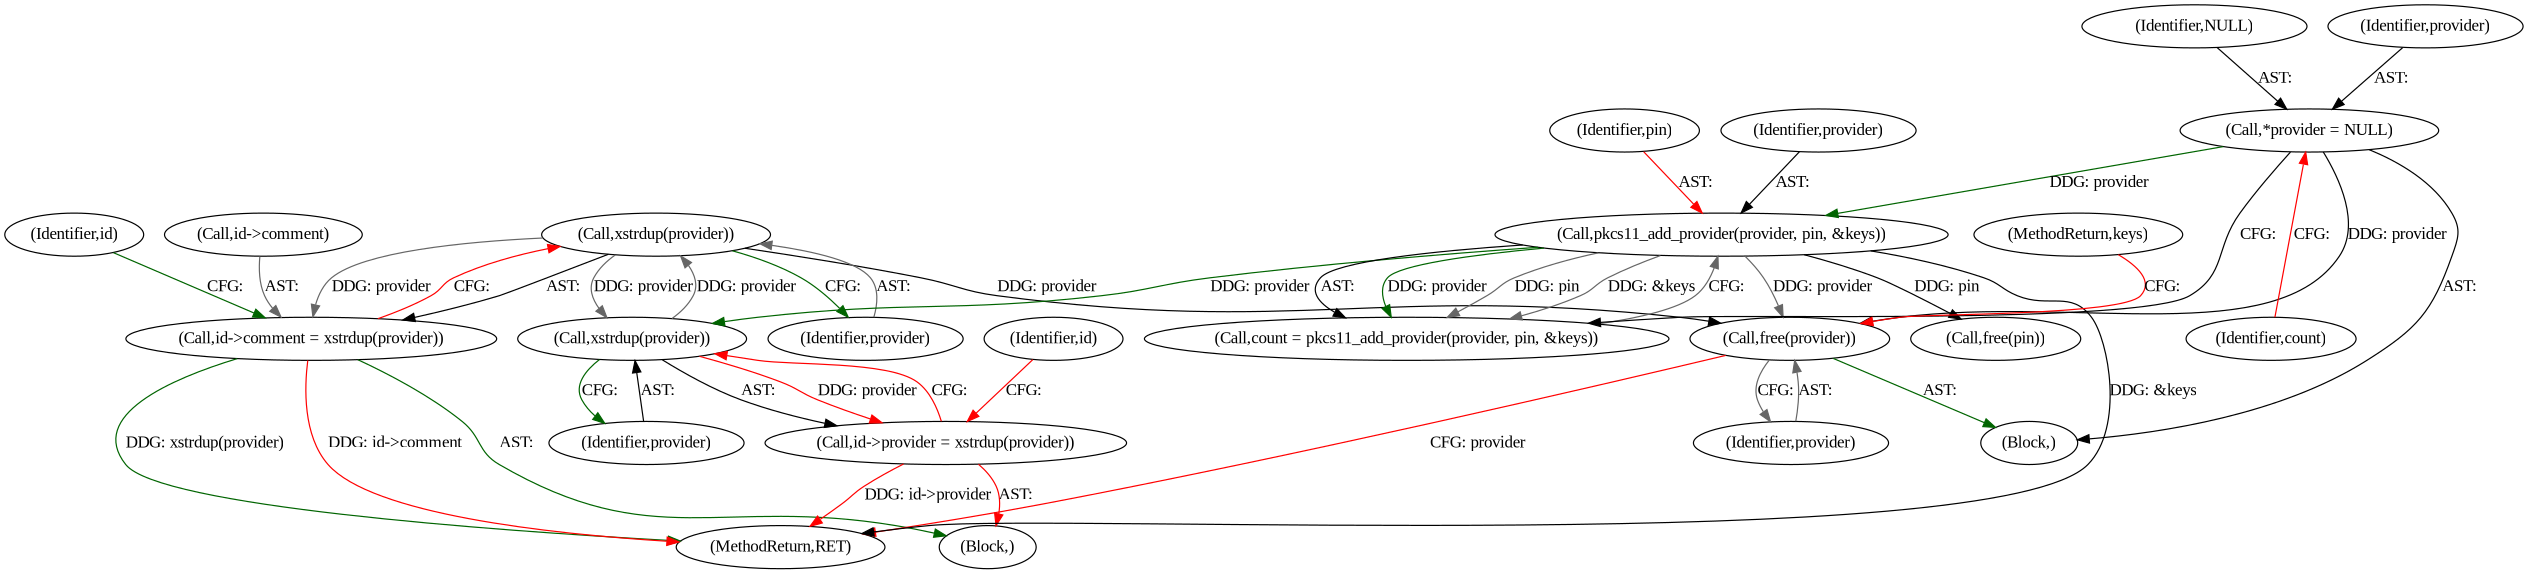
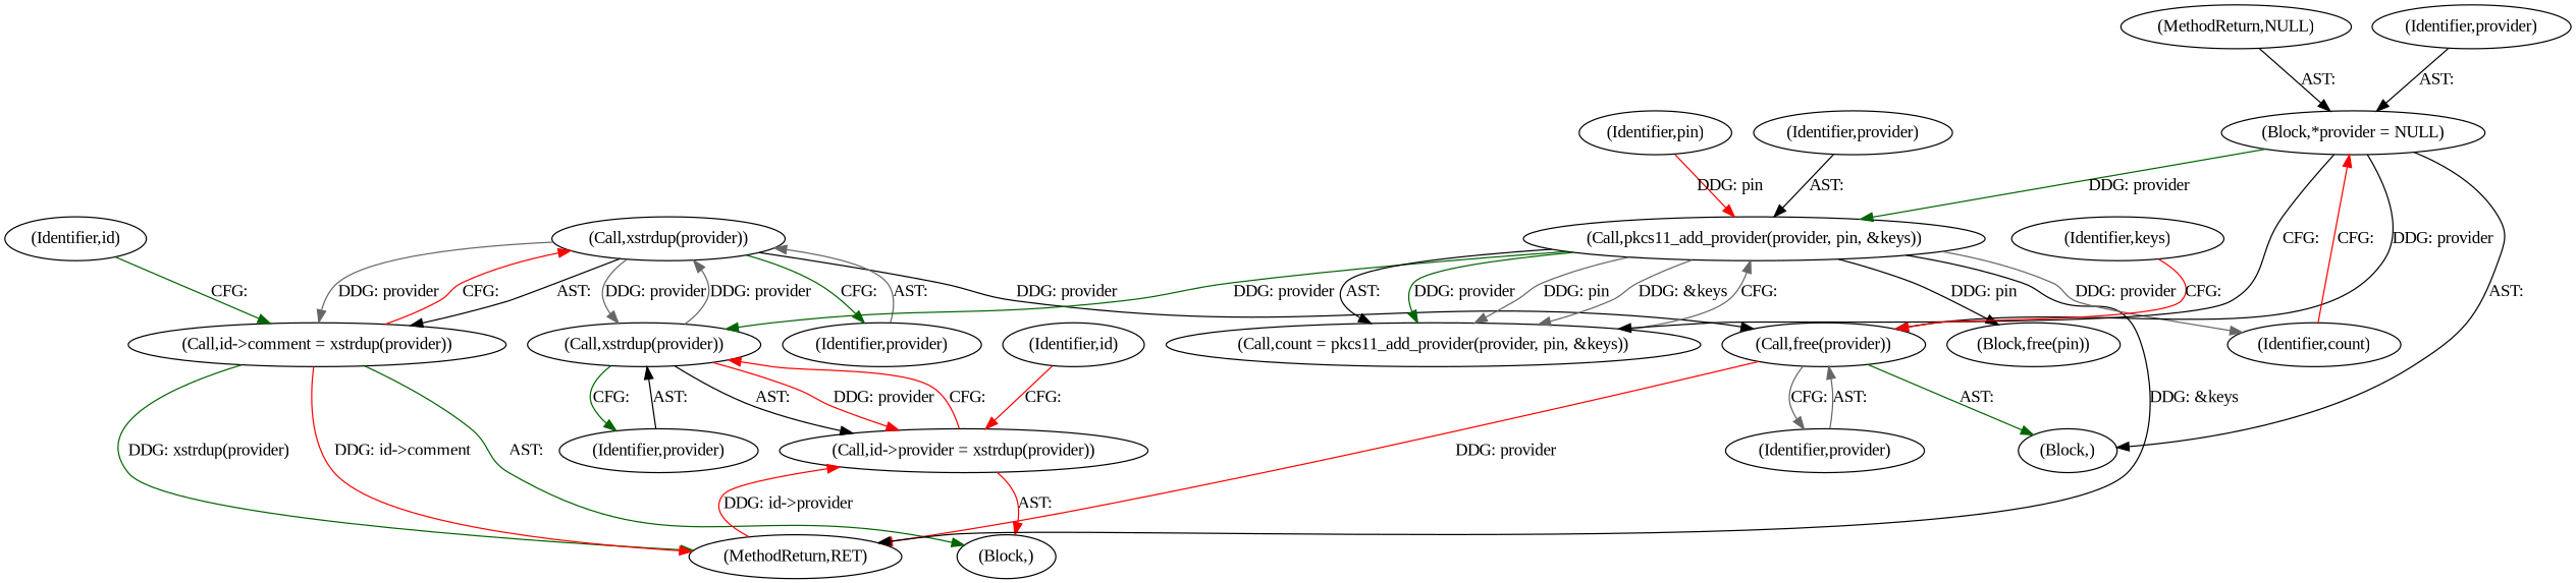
  digraph {
    fontname="Liberation Serif"
    node [fontname="Liberation Serif"]
    edge [color=black fontname="Liberation Serif"]
    n1 [label="(Call,xstrdup(provider))"]
    n2 [label="(Call,xstrdup(provider))"]
    n3 [label="(Call,id->comment = xstrdup(provider))"]
    n4 [label="(Call,free(provider))"]
    n5 [label="(Identifier,provider)"]
    n6 [label="(Call,id->provider = xstrdup(provider))"]
    n7 [label="(Identifier,provider)"]
    n8 [label="(MethodReturn,RET)"]
    n9 [label="(Block,)"]
    n10 [label="(Block,)"]
    n11 [label="(Identifier,provider)"]
    n12 [label="(Call,pkcs11_add_provider(provider, pin, &keys))"]
    n13 [label="(Call,count = pkcs11_add_provider(provider, pin, &keys))"]
-   n14 [label="(Call,free(pin))"]
-   n15 [label="(Call,*provider = NULL)"]
-   n16 [label="(Identifier,NULL)"]
+   n14 [label="(Block,free(pin))"]
+   n15 [label="(Block,*provider = NULL)"]
+   n16 [label="(MethodReturn,NULL)"]
    n17 [label="(Identifier,pin)"]
    n18 [label="(Identifier,id)"]
    n19 [label="(Identifier,id)"]
-   n20 [label="(MethodReturn,keys)"]
+   n20 [label="(Identifier,keys)"]
    n21 [label="(Identifier,count)"]
    n22 [label="(Identifier,provider)"]
-   n23 [label="(Call,id->comment)"]
    n24 [label="(Identifier,provider)"]
    n1 -> n2 [color=gray40 label="DDG: provider"]
    n1 -> n3 [label="AST: "]
    n1 -> n3 [color=gray40 label="DDG: provider"]
    n1 -> n4 [label="DDG: provider"]
    n1 -> n5 [color=darkgreen label="CFG: "]
    n2 -> n1 [color=gray40 label="DDG: provider"]
    n2 -> n6 [label="AST: "]
    n2 -> n6 [color=red label="DDG: provider"]
    n2 -> n7 [color=darkgreen label="CFG: "]
    n3 -> n1 [color=red label="CFG: "]
    n3 -> n8 [color=darkgreen label="DDG: xstrdup(provider)"]
    n3 -> n8 [color=red label="DDG: id->comment"]
    n3 -> n9 [color=darkgreen label="AST: "]
-   n4 -> n8 [color=red label="CFG: provider"]
+   n4 -> n8 [color=red label="DDG: provider"]
    n4 -> n10 [color=darkgreen label="AST: "]
    n4 -> n11 [color=gray40 label="CFG: "]
    n5 -> n1 [color=gray40 label="AST: "]
    n6 -> n2 [color=red label="CFG: "]
-   n6 -> n8 [color=red label="DDG: id->provider"]
+   n8 -> n6 [color=red label="DDG: id->provider"]
    n6 -> n9 [color=red label="AST: "]
    n7 -> n2 [label="AST: "]
    n11 -> n4 [color=gray40 label="AST: "]
    n12 -> n2 [color=darkgreen label="DDG: provider"]
-   n12 -> n4 [color=gray40 label="DDG: provider"]
+   n12 -> n21 [color=gray40 label="DDG: provider"]
    n12 -> n8 [label="DDG: &keys"]
    n12 -> n13 [label="AST: "]
    n12 -> n13 [color=darkgreen label="DDG: provider"]
    n12 -> n13 [color=gray40 label="DDG: pin"]
    n12 -> n13 [color=gray40 label="DDG: &keys"]
    n12 -> n14 [label="DDG: pin"]
    n13 -> n12 [color=gray40 label="CFG: "]
    n15 -> n4 [label="DDG: provider"]
    n15 -> n10 [label="AST: "]
    n15 -> n12 [color=darkgreen label="DDG: provider"]
    n15 -> n13 [label="CFG: "]
    n16 -> n15 [label="AST: "]
-   n17 -> n12 [color=red label="AST: "]
+   n17 -> n12 [color=red label="DDG: pin"]
    n18 -> n6 [color=red label="CFG: "]
    n19 -> n3 [color=darkgreen label="CFG: "]
    n20 -> n4 [color=red label="CFG: "]
    n21 -> n15 [color=red label="CFG: "]
    n22 -> n15 [label="AST: "]
-   n23 -> n3 [color=gray40 label="AST: "]
    n24 -> n12 [label="AST: "]
  }
